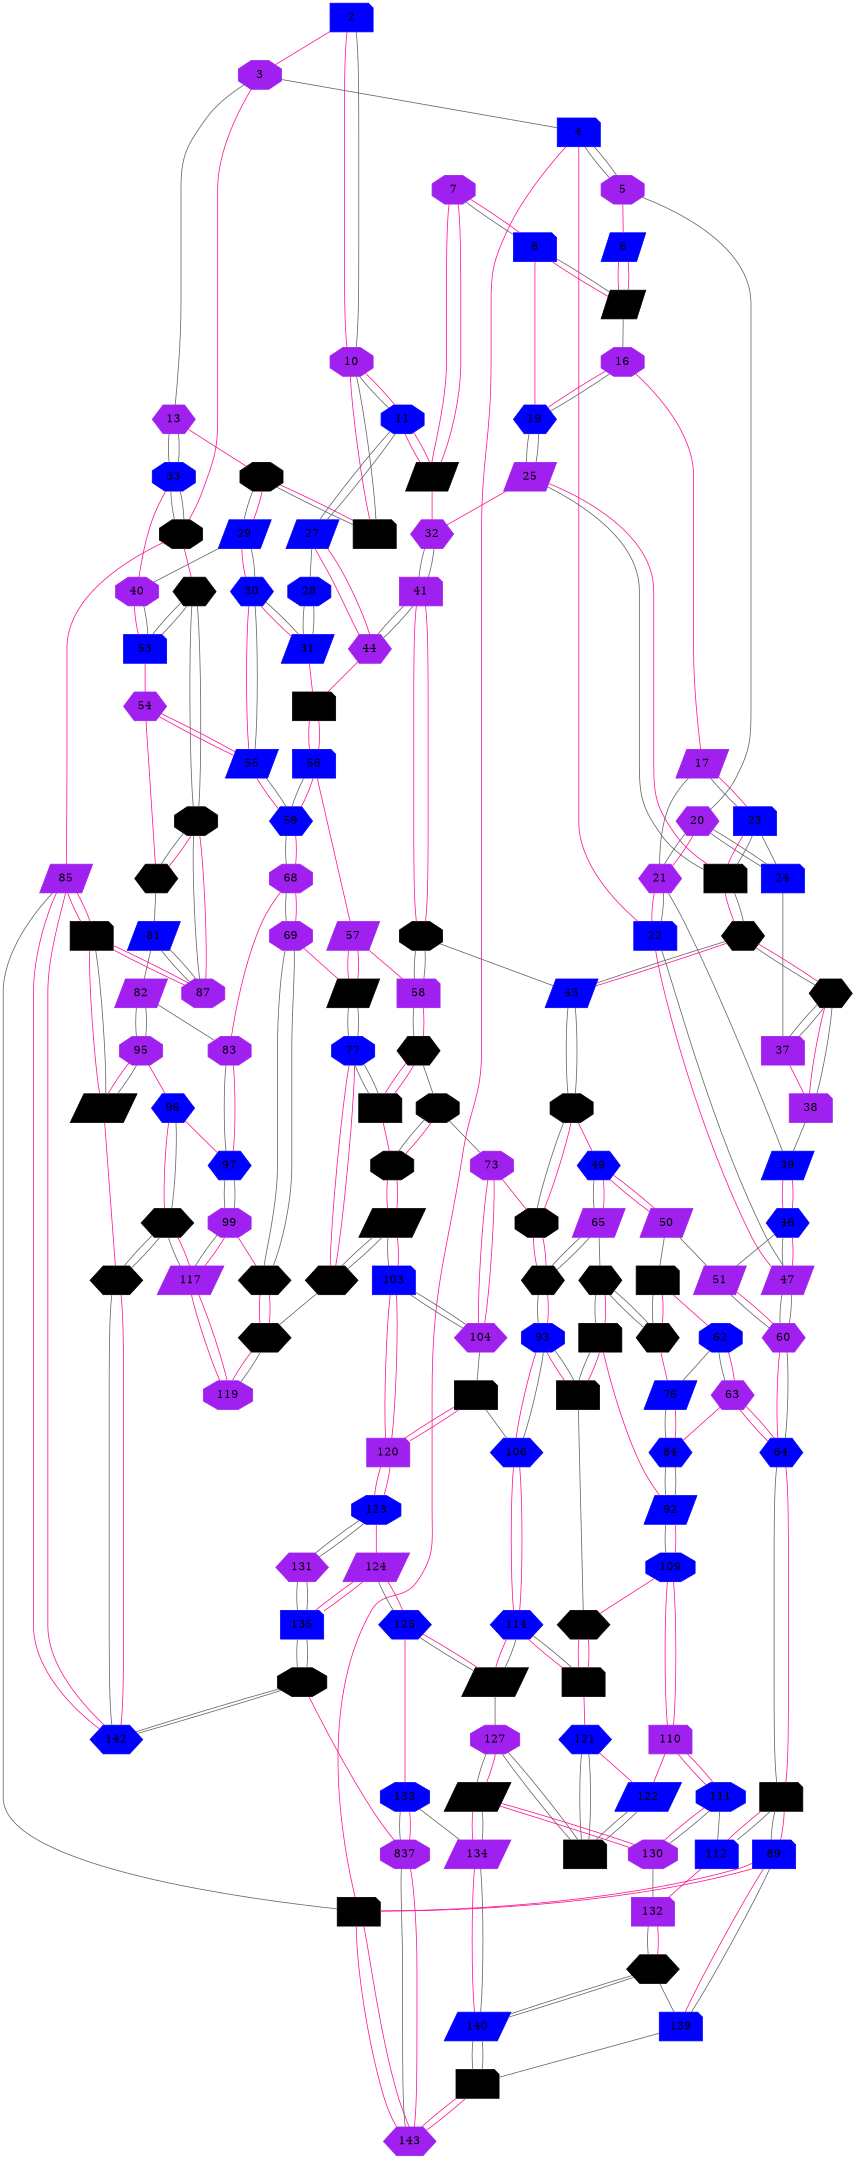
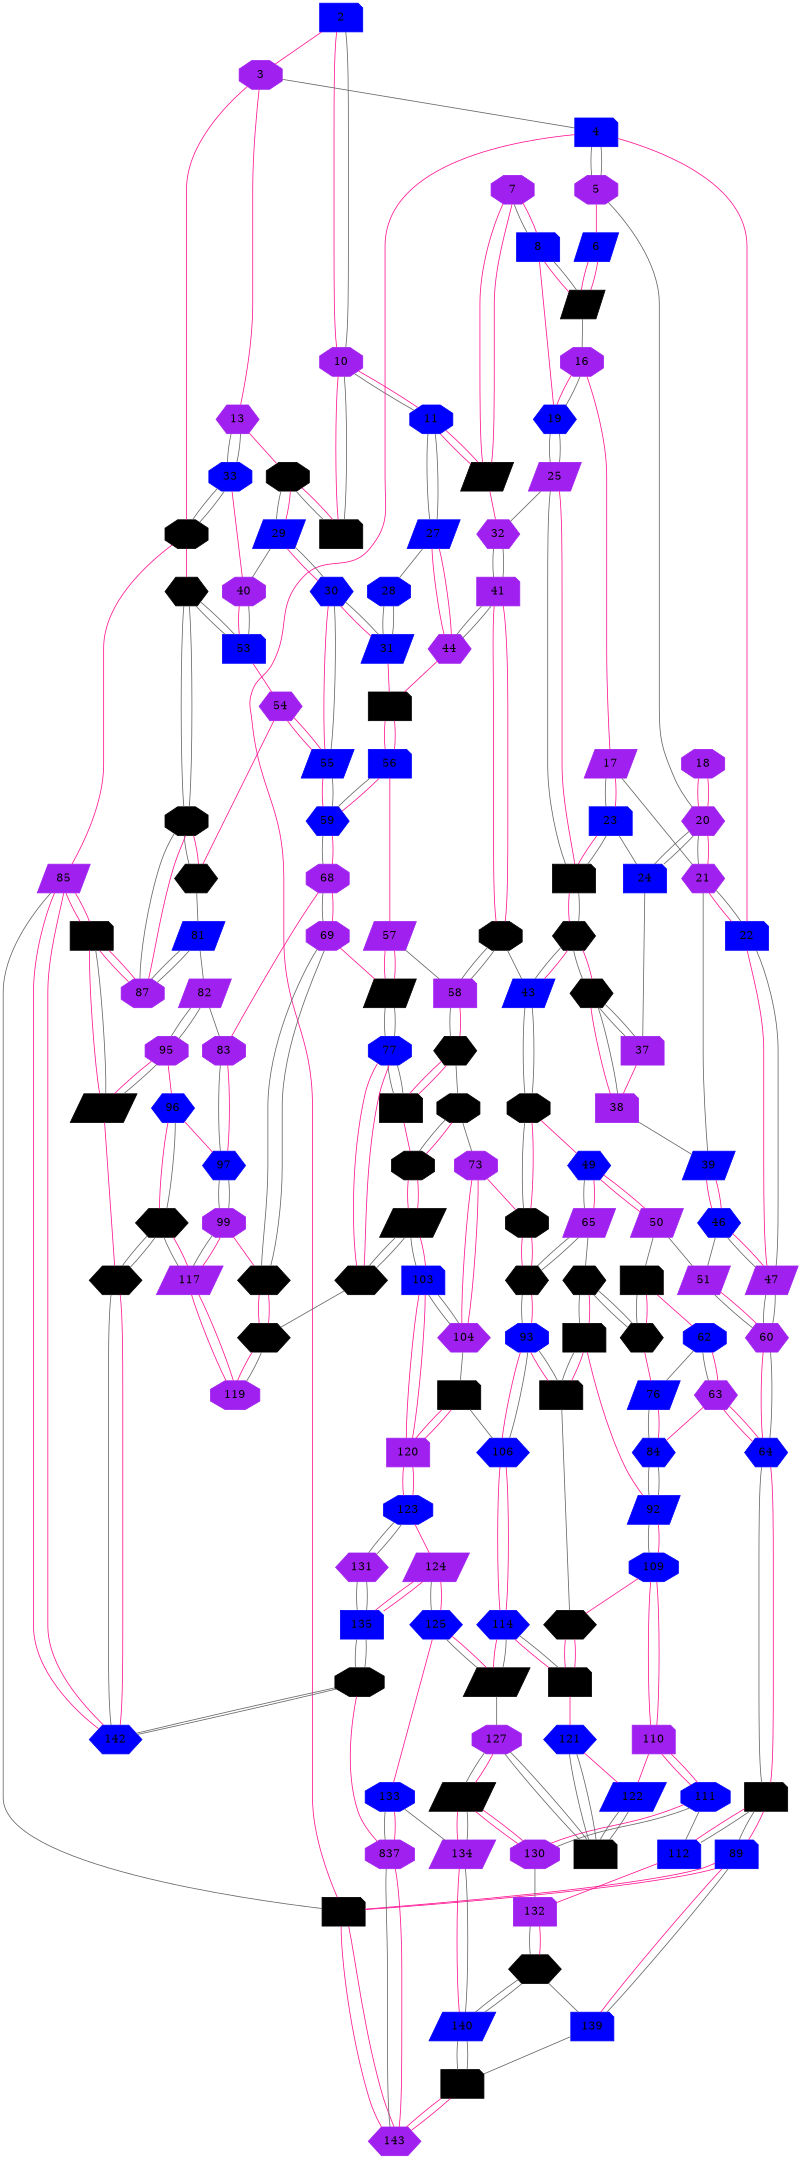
  graph {
    node [color=blue shape=hexagon style=filled]
    edge [color=deeppink]
    2 [shape=note]
    3 [color=purple shape=octagon]
    10 [color=purple shape=octagon]
    7 [color=purple shape=octagon]
    8 [shape=note]
    12 [color=black shape=parallelogram]
    4 [shape=note]
    13 [color=purple]
    34 [color=black shape=octagon]
    11 [shape=octagon]
    15 [color=black shape=note]
    5 [color=purple shape=octagon]
    22 [shape=note]
    90 [color=black shape=note]
    14 [color=black shape=octagon]
    33 [shape=octagon]
    52 [color=black]
    85 [color=purple shape=parallelogram]
    6 [shape=parallelogram]
    20 [color=purple]
    47 [color=purple shape=parallelogram]
    143 [color=purple]
    9 [color=black shape=parallelogram]
+   18 [color=purple shape=octagon]
    16 [color=purple shape=octagon]
    19
    32 [color=purple]
    25 [color=purple shape=parallelogram]
    17 [color=purple shape=parallelogram]
    27 [shape=parallelogram]
    28 [shape=octagon]
    44 [color=purple]
    41 [color=purple shape=note]
    29 [shape=parallelogram]
    40 [color=purple shape=octagon]
    30
    23 [shape=note]
    21 [color=purple]
    24 [shape=note]
    26 [color=black shape=note]
    39 [shape=parallelogram]
    37 [color=purple shape=note]
    46
    60 [color=purple]
    35 [color=black]
    38 [color=purple shape=note]
    36 [color=black]
    43 [shape=parallelogram]
    31 [shape=parallelogram]
    45 [color=black shape=note]
    55 [shape=parallelogram]
    53 [shape=note]
    59
    56 [shape=note]
    42 [color=black shape=octagon]
    79 [color=black shape=octagon]
    86 [color=black shape=note]
    142
    48 [color=black shape=octagon]
    51 [color=purple shape=parallelogram]
    54 [color=purple]
    58 [color=purple shape=note]
    71 [color=black]
    49
    74 [color=black shape=octagon]
    57 [color=purple shape=parallelogram]
    64
    50 [color=purple shape=parallelogram]
    65 [color=purple shape=parallelogram]
    75 [color=black]
    61 [color=black shape=note]
    66 [color=black]
    62 [shape=octagon]
    67 [color=black]
    80 [color=black]
    87 [color=purple shape=octagon]
    81 [shape=parallelogram]
    68 [color=purple shape=octagon]
    70 [color=black shape=parallelogram]
    77 [shape=octagon]
    72 [color=black shape=octagon]
    78 [color=black shape=note]
    69 [color=purple shape=octagon]
    83 [color=purple shape=octagon]
    88 [color=black shape=note]
    63 [color=purple]
    76 [shape=parallelogram]
    84
    92 [shape=parallelogram]
    89 [shape=note]
    112 [shape=note]
    91 [color=black shape=note]
    93 [shape=octagon]
    94 [color=black shape=note]
    100 [color=black]
    97
    108 [color=black]
    107 [color=black]
    73 [color=purple shape=octagon]
    98 [color=black shape=octagon]
    104 [color=purple]
    102 [color=black shape=parallelogram]
    105 [color=black shape=note]
    106
    82 [color=purple shape=parallelogram]
    95 [color=purple shape=octagon]
    101 [color=black shape=parallelogram]
    96
    99 [color=purple shape=octagon]
    109 [shape=octagon]
    118 [color=black]
    139 [shape=note]
    132 [color=purple shape=note]
    141 [color=black shape=note]
    113 [color=black]
    110 [color=purple shape=note]
    114
    115 [color=black shape=note]
    116 [color=black]
    117 [color=purple shape=parallelogram]
    103 [shape=note]
    119 [color=purple shape=octagon]
    120 [color=purple shape=note]
    123 [shape=octagon]
    126 [color=black shape=parallelogram]
    111 [shape=octagon]
    122 [shape=parallelogram]
    130 [color=purple shape=octagon]
    128 [color=black shape=note]
    138 [color=black]
    121
    127 [color=purple shape=octagon]
    135 [shape=note]
    131 [color=purple]
    124 [color=purple shape=parallelogram]
    125
    133 [shape=octagon]
    136 [color=black shape=octagon]
    134 [color=purple shape=parallelogram]
    n140 [color=purple label=837 shape=octagon]
    129 [color=black shape=parallelogram]
    140 [shape=parallelogram]
    2 -- 3
    2 -- 10
    2 -- 10 [color=gray40]
    3 -- 4 [color=gray40]
-   3 -- 13 [color=gray40]
+   3 -- 13
    3 -- 34
    10 -- 11 [color=gray40]
    10 -- 11
    10 -- 15
    10 -- 15 [color=gray40]
    7 -- 8 [color=gray40]
    7 -- 8
    7 -- 12
    7 -- 12
    8 -- 9
    8 -- 9 [color=gray40]
    8 -- 19
    12 -- 32
    4 -- 5 [color=gray40]
    4 -- 5 [color=gray40]
    4 -- 22
    4 -- 90
    13 -- 14
    13 -- 33 [color=gray40]
    13 -- 33 [color=gray40]
    34 -- 52
    34 -- 85
    11 -- 12
    11 -- 12
    11 -- 27 [color=gray40]
    11 -- 27 [color=gray40]
    5 -- 6
    5 -- 20 [color=gray40]
    22 -- 47
    22 -- 47 [color=gray40]
    90 -- 143
    90 -- 143
    14 -- 15 [color=gray40]
    14 -- 15
    14 -- 29 [color=gray40]
    14 -- 29
    33 -- 34 [color=gray40]
    33 -- 34 [color=gray40]
    33 -- 40
    52 -- 53 [color=gray40]
    52 -- 53 [color=gray40]
    52 -- 79 [color=gray40]
    52 -- 79 [color=gray40]
    85 -- 90 [color=gray40]
    85 -- 86
    85 -- 86
    85 -- 142
    85 -- 142
    6 -- 9
    6 -- 9
    20 -- 21 [color=gray40]
    20 -- 21
    20 -- 24 [color=gray40]
    20 -- 24 [color=gray40]
    47 -- 60 [color=gray40]
    47 -- 60 [color=gray40]
    9 -- 16 [color=gray40]
+   18 -- 20
+   18 -- 20
    16 -- 19
    16 -- 19 [color=gray40]
    16 -- 17
    19 -- 25 [color=gray40]
    19 -- 25 [color=gray40]
    32 -- 41 [color=gray40]
    32 -- 41 [color=gray40]
-   25 -- 32
+   25 -- 32 [color=gray40]
    25 -- 26 [color=gray40]
    25 -- 26
    17 -- 23 [color=gray40]
    17 -- 23
    17 -- 21 [color=gray40]
    27 -- 28 [color=gray40]
    27 -- 44
    27 -- 44
    28 -- 31 [color=gray40]
    28 -- 31 [color=gray40]
    44 -- 45
    41 -- 44 [color=gray40]
    41 -- 44 [color=gray40]
    41 -- 42
    41 -- 42
    29 -- 40 [color=gray40]
    29 -- 30
    29 -- 30 [color=gray40]
    40 -- 53
    40 -- 53 [color=gray40]
    30 -- 31
    30 -- 31 [color=gray40]
    30 -- 55
    30 -- 55 [color=gray40]
    23 -- 24 [color=gray40]
    23 -- 26
    23 -- 26 [color=gray40]
    21 -- 22
    21 -- 22 [color=gray40]
    21 -- 39 [color=gray40]
    24 -- 37 [color=gray40]
    26 -- 35
    26 -- 35 [color=gray40]
    39 -- 46
    39 -- 46
    37 -- 38
    46 -- 47 [color=gray40]
    46 -- 47
    46 -- 51 [color=gray40]
    60 -- 64
    60 -- 64 [color=gray40]
    35 -- 36 [color=gray40]
    35 -- 36
    35 -- 43 [color=gray40]
    35 -- 43
    38 -- 39 [color=gray40]
    36 -- 37 [color=gray40]
    36 -- 37 [color=gray40]
    36 -- 38
    36 -- 38 [color=gray40]
    43 -- 48 [color=gray40]
    43 -- 48 [color=gray40]
    31 -- 45
    45 -- 56
    45 -- 56
    55 -- 59
    55 -- 59 [color=gray40]
    53 -- 54
    59 -- 68 [color=gray40]
    59 -- 68
    56 -- 59 [color=gray40]
    56 -- 59
    56 -- 57
    42 -- 43 [color=gray40]
    42 -- 58 [color=gray40]
    42 -- 58 [color=gray40]
    79 -- 80 [color=gray40]
    79 -- 80
    79 -- 87 [color=gray40]
    79 -- 87
    86 -- 87
    86 -- 87
    86 -- 101
    86 -- 101 [color=gray40]
    48 -- 49
    48 -- 74 [color=gray40]
    48 -- 74
    51 -- 60 [color=gray40]
    51 -- 60
    54 -- 55
    54 -- 55
    54 -- 80
    58 -- 71 [color=gray40]
    58 -- 71
    71 -- 72 [color=gray40]
    71 -- 78
    71 -- 78
    49 -- 50
    49 -- 50
    49 -- 65 [color=gray40]
    49 -- 65
    74 -- 75
    74 -- 75
-   57 -- 58
+   57 -- 58 [color=gray40]
    57 -- 70
    57 -- 70
    64 -- 88 [color=gray40]
    64 -- 88
    50 -- 51 [color=gray40]
    50 -- 61 [color=gray40]
    65 -- 75 [color=gray40]
    65 -- 75 [color=gray40]
    65 -- 66 [color=gray40]
    75 -- 93 [color=gray40]
    75 -- 93
    61 -- 62
    61 -- 67 [color=gray40]
    61 -- 67
    66 -- 67 [color=gray40]
    66 -- 67 [color=gray40]
    66 -- 91 [color=gray40]
    66 -- 91
    62 -- 63 [color=gray40]
    62 -- 63
    62 -- 76 [color=gray40]
    67 -- 76
    80 -- 81 [color=gray40]
    81 -- 87 [color=gray40]
    81 -- 87 [color=gray40]
    81 -- 82 [color=gray40]
    68 -- 69 [color=gray40]
    68 -- 69
    68 -- 83
    70 -- 77 [color=gray40]
    70 -- 77 [color=gray40]
    77 -- 78 [color=gray40]
    77 -- 78 [color=gray40]
    77 -- 107
    77 -- 107
    72 -- 73 [color=gray40]
    72 -- 98 [color=gray40]
    72 -- 98
    78 -- 98
    69 -- 70
    69 -- 100 [color=gray40]
    69 -- 100 [color=gray40]
    83 -- 97 [color=gray40]
    83 -- 97
    88 -- 89 [color=gray40]
    88 -- 89
    88 -- 112
    88 -- 112 [color=gray40]
    63 -- 64
    63 -- 64
    63 -- 84
    76 -- 84 [color=gray40]
    76 -- 84
    84 -- 92 [color=gray40]
    84 -- 92 [color=gray40]
    92 -- 109 [color=gray40]
    92 -- 109
    89 -- 90
    89 -- 90
    89 -- 139
    89 -- 139 [color=gray40]
    112 -- 132
    91 -- 92
    91 -- 94 [color=gray40]
    91 -- 94
    93 -- 94
    93 -- 94 [color=gray40]
    93 -- 106
    93 -- 106 [color=gray40]
    94 -- 113 [color=gray40]
    100 -- 108
    100 -- 108
    97 -- 99 [color=gray40]
    97 -- 99 [color=gray40]
    108 -- 119
    108 -- 119 [color=gray40]
    107 -- 108 [color=gray40]
    73 -- 74
    73 -- 104
    73 -- 104
    98 -- 102
    98 -- 102
    104 -- 105 [color=gray40]
    102 -- 107 [color=gray40]
    102 -- 107 [color=gray40]
    102 -- 103 [color=gray40]
    102 -- 103
    105 -- 106 [color=gray40]
    105 -- 120
    105 -- 120
    106 -- 114
    106 -- 114
    82 -- 83 [color=gray40]
    82 -- 95 [color=gray40]
    82 -- 95 [color=gray40]
    95 -- 101
    95 -- 101 [color=gray40]
    95 -- 96
    101 -- 118
    96 -- 97
    96 -- 116
    96 -- 116 [color=gray40]
    99 -- 100
    99 -- 117 [color=gray40]
    99 -- 117
    109 -- 113
    109 -- 110
    109 -- 110
    118 -- 142 [color=gray40]
    118 -- 142
    139 -- 141 [color=gray40]
    132 -- 138 [color=gray40]
    132 -- 138
    141 -- 143
    141 -- 143
    113 -- 115
    113 -- 115
    110 -- 111
    110 -- 111
    110 -- 122
    114 -- 115
    114 -- 115 [color=gray40]
    114 -- 126
    114 -- 126 [color=gray40]
    115 -- 121
    116 -- 118 [color=gray40]
    116 -- 118 [color=gray40]
    116 -- 117 [color=gray40]
    116 -- 117
    117 -- 119
    117 -- 119
    103 -- 104 [color=gray40]
    103 -- 104 [color=gray40]
    103 -- 120
    103 -- 120
    120 -- 123
    120 -- 123
    123 -- 131 [color=gray40]
    123 -- 131 [color=gray40]
    123 -- 124
    126 -- 127 [color=gray40]
    111 -- 112 [color=gray40]
    111 -- 130
    111 -- 130 [color=gray40]
    122 -- 128 [color=gray40]
    122 -- 128 [color=gray40]
    130 -- 132 [color=gray40]
    138 -- 139 [color=gray40]
    138 -- 140 [color=gray40]
    138 -- 140 [color=gray40]
    121 -- 122
    121 -- 128 [color=gray40]
    121 -- 128 [color=gray40]
    127 -- 128 [color=gray40]
    127 -- 128 [color=gray40]
    127 -- 129 [color=gray40]
    127 -- 129
    135 -- 136 [color=gray40]
    135 -- 136 [color=gray40]
    131 -- 135 [color=gray40]
    131 -- 135 [color=gray40]
    124 -- 135
    124 -- 135
    124 -- 125 [color=gray40]
    124 -- 125
    125 -- 126 [color=gray40]
    125 -- 126
    125 -- 133
    133 -- 134 [color=gray40]
    133 -- n140 [color=gray40]
    133 -- n140
    136 -- 142 [color=gray40]
    136 -- 142 [color=gray40]
    136 -- n140
    134 -- 140
    134 -- 140 [color=gray40]
    n140 -- 143 [color=gray40]
    n140 -- 143
    129 -- 130
    129 -- 130
    129 -- 134
    129 -- 134 [color=gray40]
    140 -- 141 [color=gray40]
    140 -- 141 [color=gray40]
  }
